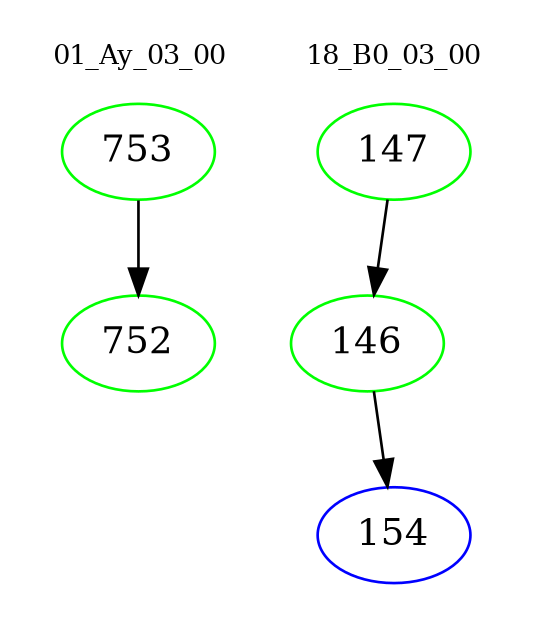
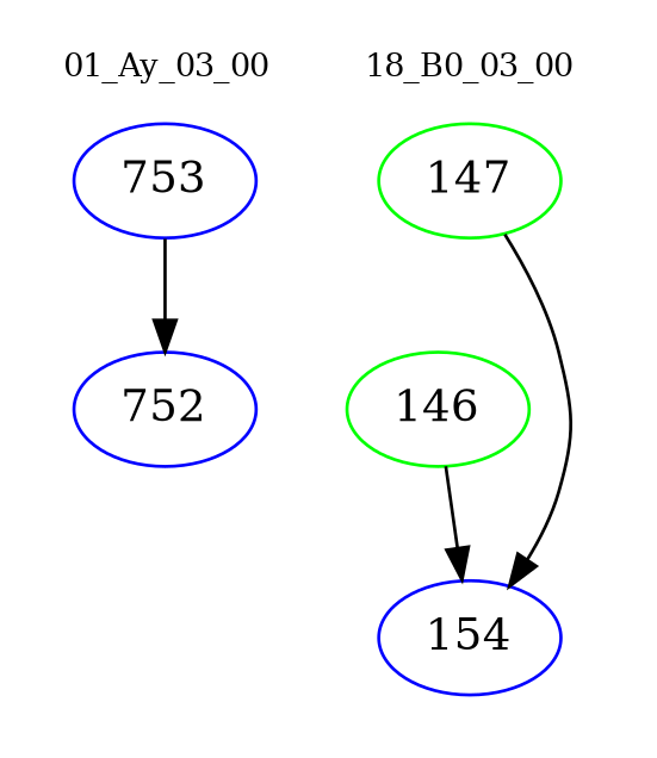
  digraph {
    node [color=green]
    edge [color=black]
-   n1 [label=753]
-   n2 [label=752]
+   n1 [color=blue label=753]
+   n2 [color=blue label=752]
    n3 [label=147]
    n4 [label=146]
    n5 [color=blue label=154]
    subgraph cluster_1 {
      color=white
      fontsize=10
      label="01_Ay_03_00"
      n1
      n2
    }
    subgraph cluster_2 {
      color=white
      fontsize=10
      label="18_B0_03_00"
      n3
      n4
      n5
    }
    n1 -> n2
-   n3 -> n4
+   n3 -> n5
    n4 -> n5
  }
